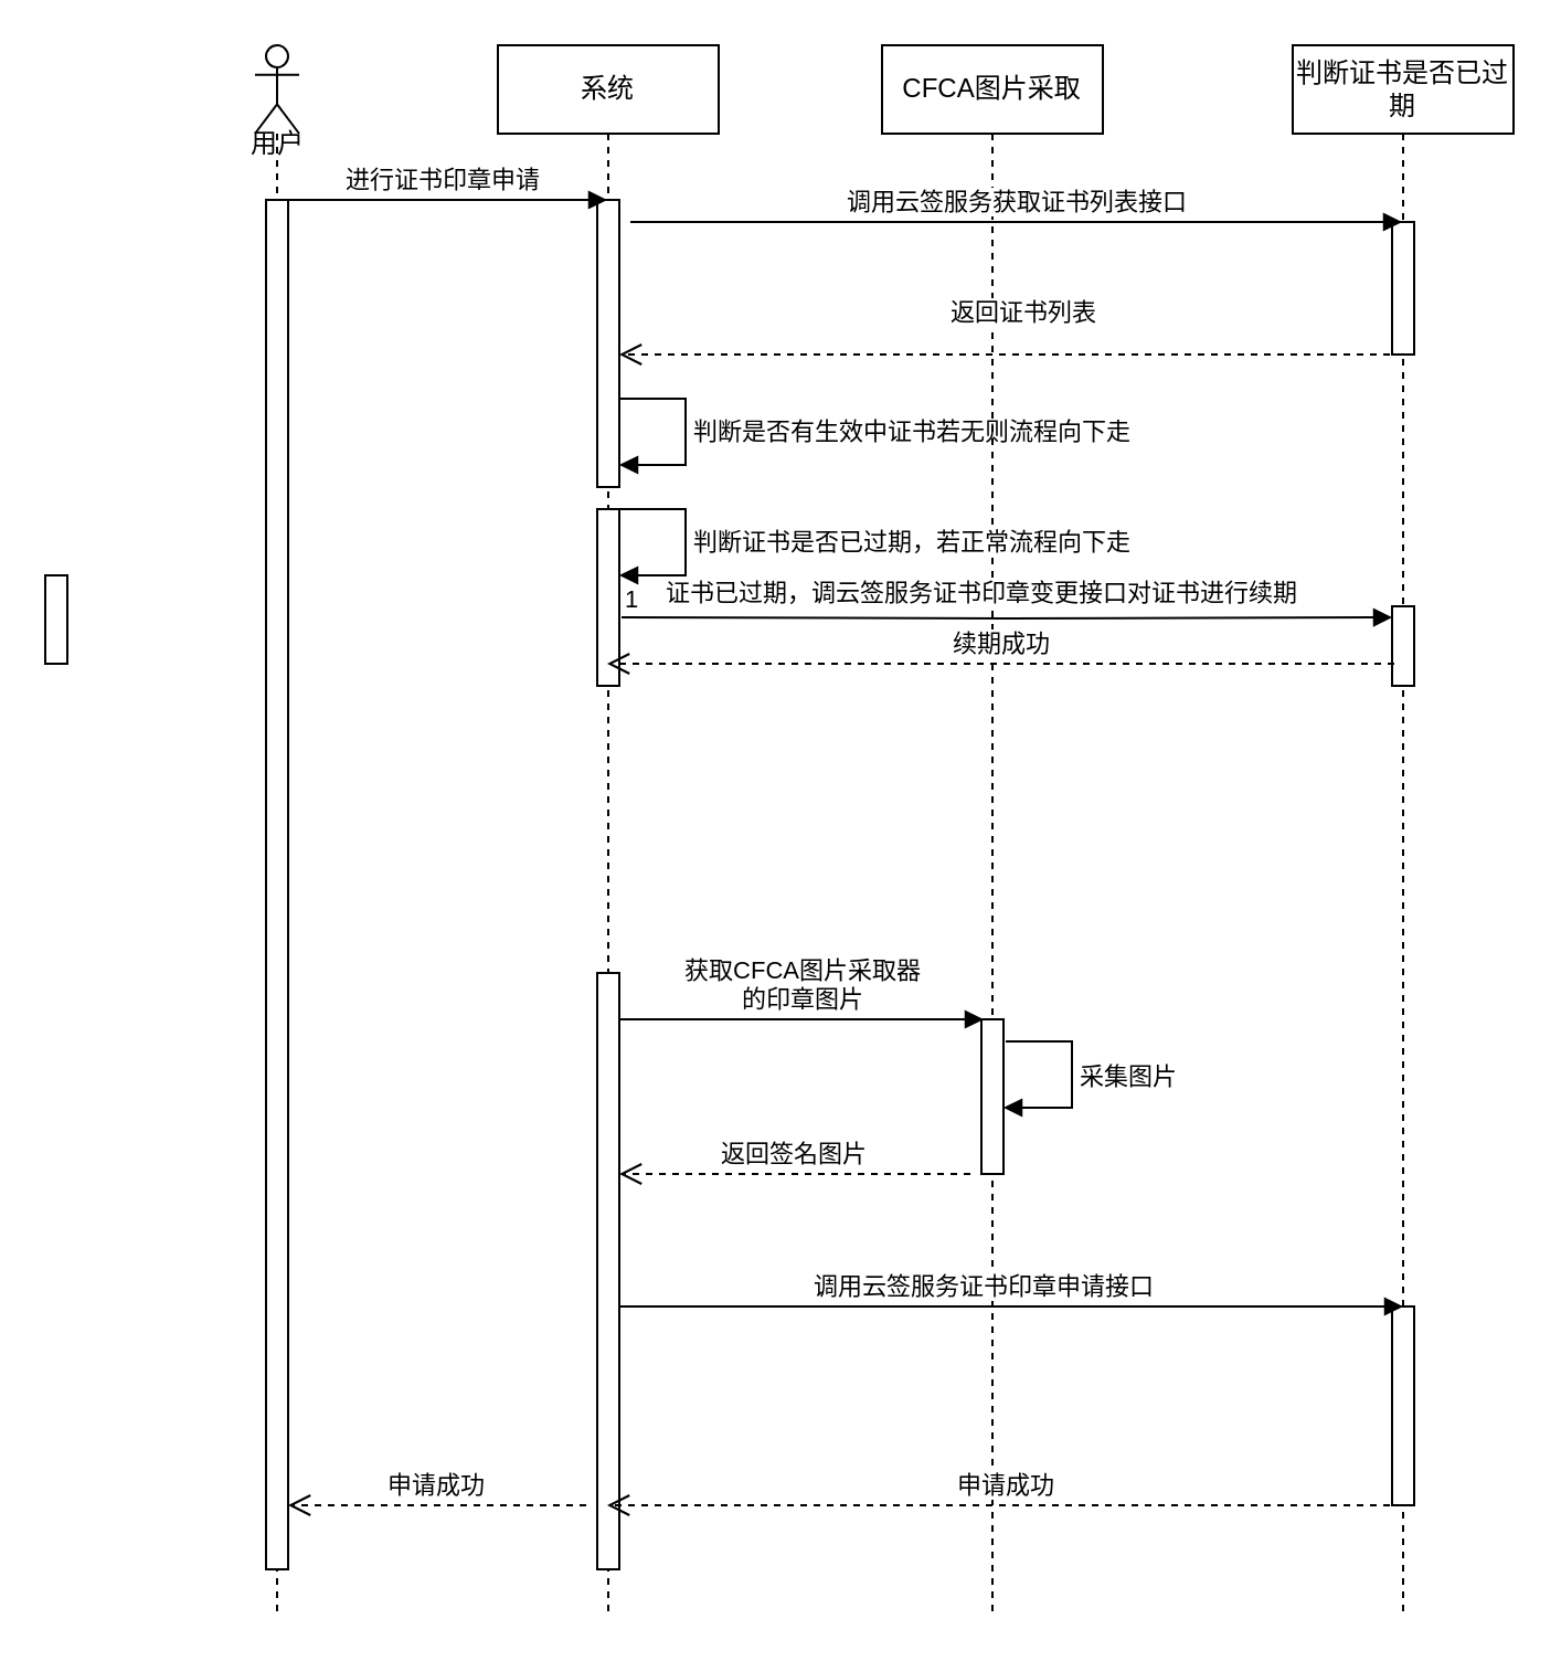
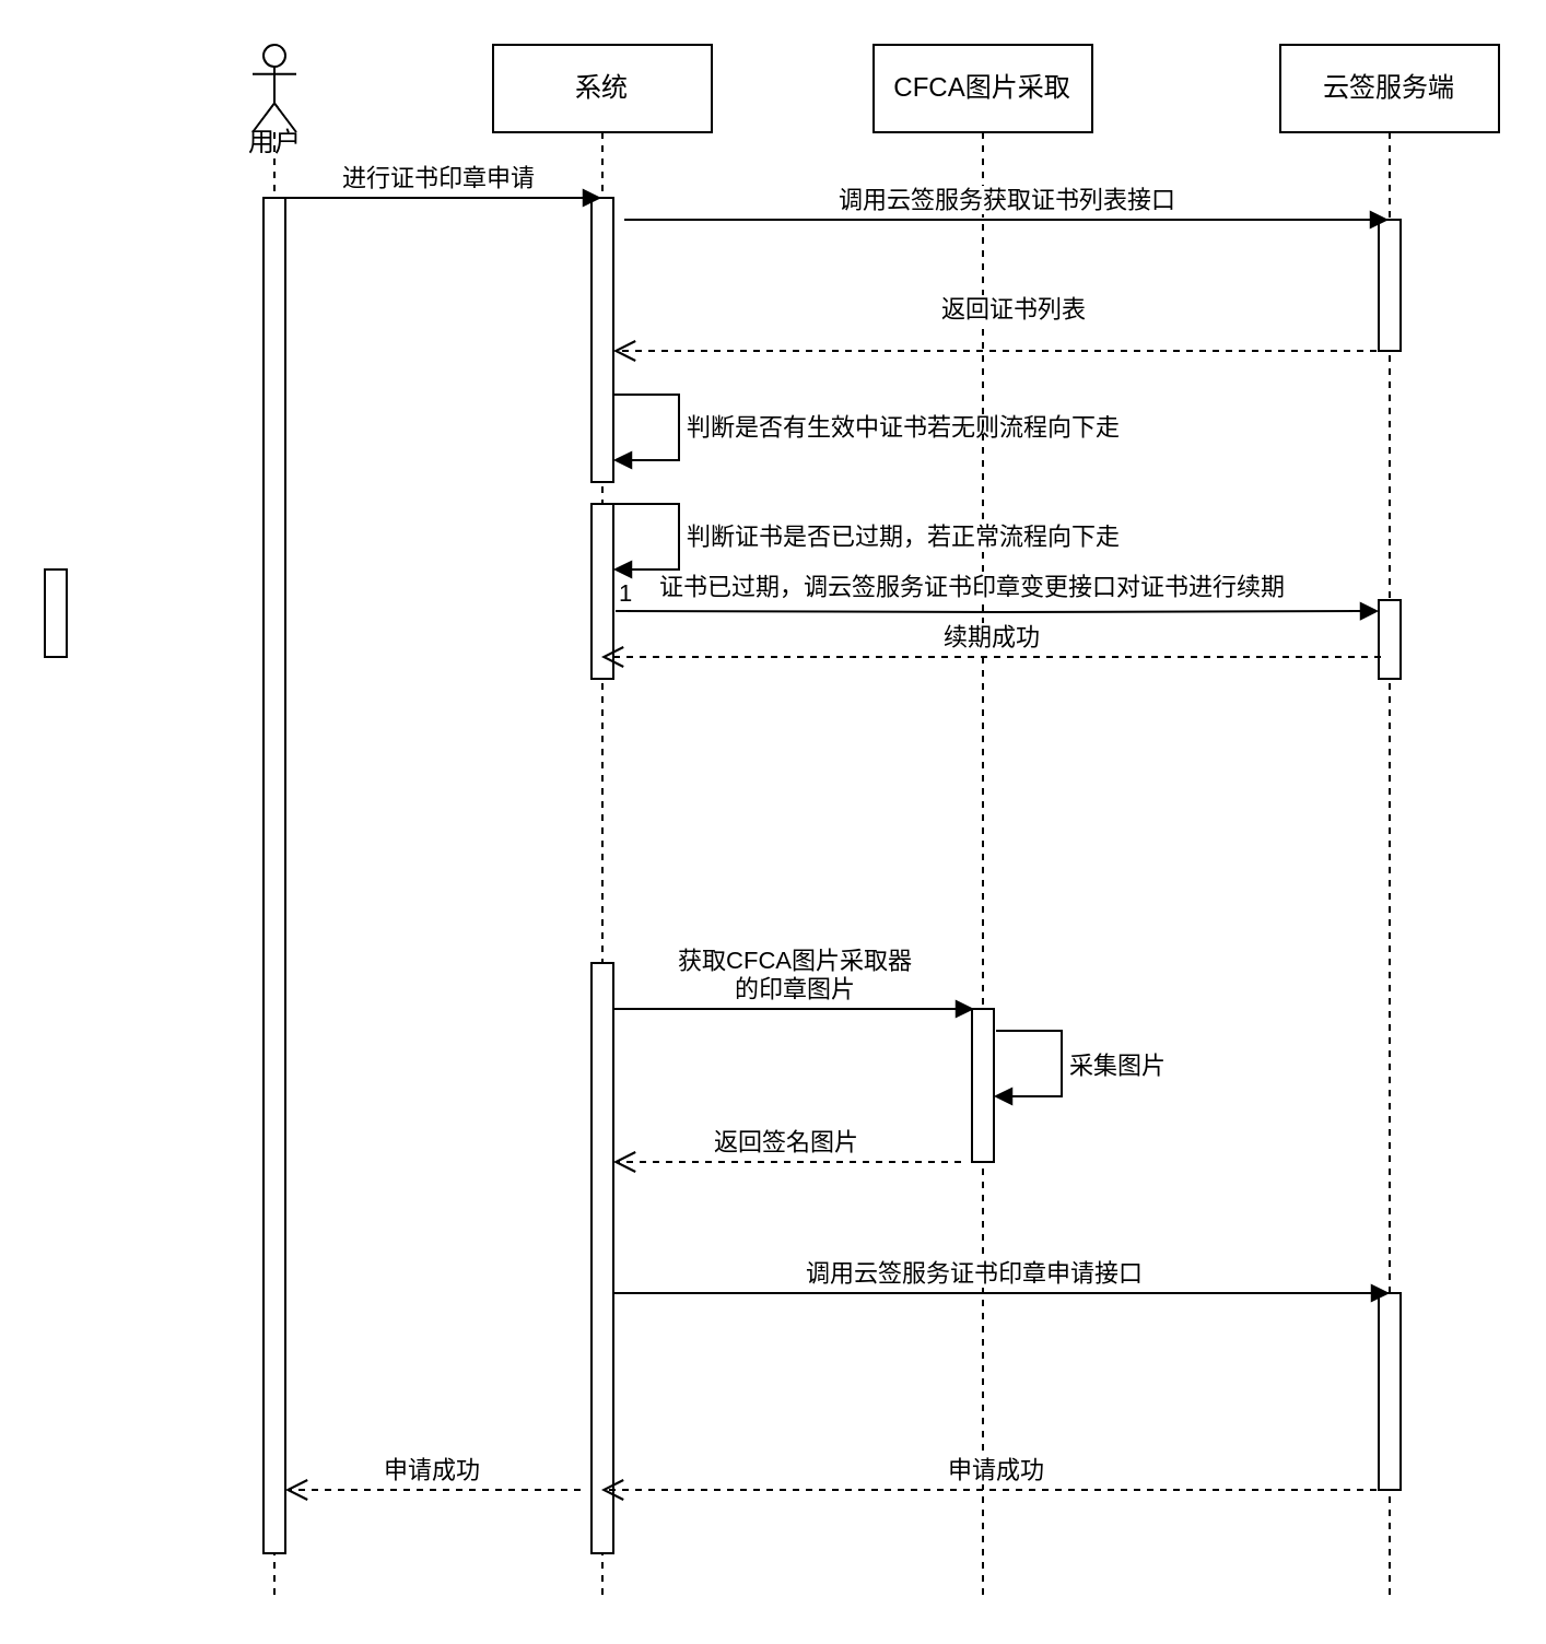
  <mxCell id="0" />
  <mxCell id="1" parent="0" />
  <mxCell id="2" value="系统" style="shape=umlLifeline;perimeter=lifelinePerimeter;whiteSpace=wrap;html=1;container=1;dropTarget=0;collapsible=0;recursiveResize=0;outlineConnect=0;portConstraint=eastwest;newEdgeStyle={&quot;edgeStyle&quot;:&quot;elbowEdgeStyle&quot;,&quot;elbow&quot;:&quot;vertical&quot;,&quot;curved&quot;:0,&quot;rounded&quot;:0};" vertex="1" parent="1"><mxGeometry x="225" y="20" width="100" height="710" as="geometry" /></mxCell>
  <mxCell id="3" value="" style="html=1;points=[];perimeter=orthogonalPerimeter;outlineConnect=0;targetShapes=umlLifeline;portConstraint=eastwest;newEdgeStyle={&quot;edgeStyle&quot;:&quot;elbowEdgeStyle&quot;,&quot;elbow&quot;:&quot;vertical&quot;,&quot;curved&quot;:0,&quot;rounded&quot;:0};" vertex="1" parent="2"><mxGeometry x="45" y="70" width="10" height="130" as="geometry" /></mxCell>
  <mxCell id="4" value="判断是否有生效中证书若无则流程向下走" style="html=1;align=left;spacingLeft=2;endArrow=block;rounded=0;edgeStyle=orthogonalEdgeStyle;curved=0;rounded=0;" edge="1" parent="2"><mxGeometry relative="1" as="geometry"><mxPoint x="55" y="160" as="sourcePoint" /><Array as="points"><mxPoint x="85" y="190" /></Array><mxPoint x="55" y="190" as="targetPoint" /></mxGeometry></mxCell>
  <mxCell id="5" value="" style="html=1;points=[[0,0,0,0,5],[0,1,0,0,-5],[1,0,0,0,5],[1,1,0,0,-5]];perimeter=orthogonalPerimeter;outlineConnect=0;targetShapes=umlLifeline;portConstraint=eastwest;newEdgeStyle={&quot;curved&quot;:0,&quot;rounded&quot;:0};" vertex="1" parent="2"><mxGeometry x="45" y="210" width="10" height="80" as="geometry" /></mxCell>
  <mxCell id="6" value="" style="html=1;points=[[0,0,0,0,5],[0,1,0,0,-5],[1,0,0,0,5],[1,1,0,0,-5]];perimeter=orthogonalPerimeter;outlineConnect=0;targetShapes=umlLifeline;portConstraint=eastwest;newEdgeStyle={&quot;curved&quot;:0,&quot;rounded&quot;:0};" vertex="1" parent="2"><mxGeometry x="45" y="420" width="10" height="270" as="geometry" /></mxCell>
  <mxCell id="7" value="CFCA图片采取" style="shape=umlLifeline;perimeter=lifelinePerimeter;whiteSpace=wrap;html=1;container=1;dropTarget=0;collapsible=0;recursiveResize=0;outlineConnect=0;portConstraint=eastwest;newEdgeStyle={&quot;edgeStyle&quot;:&quot;elbowEdgeStyle&quot;,&quot;elbow&quot;:&quot;vertical&quot;,&quot;curved&quot;:0,&quot;rounded&quot;:0};" vertex="1" parent="1"><mxGeometry x="399" y="20" width="100" height="710" as="geometry" /></mxCell>
  <mxCell id="8" value="" style="html=1;points=[];perimeter=orthogonalPerimeter;outlineConnect=0;targetShapes=umlLifeline;portConstraint=eastwest;newEdgeStyle={&quot;edgeStyle&quot;:&quot;elbowEdgeStyle&quot;,&quot;elbow&quot;:&quot;vertical&quot;,&quot;curved&quot;:0,&quot;rounded&quot;:0};" vertex="1" parent="7"><mxGeometry x="45" y="441" width="10" height="70" as="geometry" /></mxCell>
  <mxCell id="9" value="采集图片" style="html=1;align=left;spacingLeft=2;endArrow=block;rounded=0;edgeStyle=orthogonalEdgeStyle;curved=0;rounded=0;" edge="1" parent="7" target="8"><mxGeometry x="0.011" relative="1" as="geometry"><mxPoint x="56" y="451" as="sourcePoint" /><Array as="points"><mxPoint x="86" y="451" /><mxPoint x="86" y="481" /></Array><mxPoint as="offset" /></mxGeometry></mxCell>
- <mxCell id="10" value="判断证书是否已过期" style="shape=umlLifeline;perimeter=lifelinePerimeter;whiteSpace=wrap;html=1;container=1;dropTarget=0;collapsible=0;recursiveResize=0;outlineConnect=0;portConstraint=eastwest;newEdgeStyle={&quot;edgeStyle&quot;:&quot;elbowEdgeStyle&quot;,&quot;elbow&quot;:&quot;vertical&quot;,&quot;curved&quot;:0,&quot;rounded&quot;:0};" vertex="1" parent="1"><mxGeometry x="585" y="20" width="100" height="710" as="geometry" /></mxCell>
+ <mxCell id="10" value="云签服务端" style="shape=umlLifeline;perimeter=lifelinePerimeter;whiteSpace=wrap;html=1;container=1;dropTarget=0;collapsible=0;recursiveResize=0;outlineConnect=0;portConstraint=eastwest;newEdgeStyle={&quot;edgeStyle&quot;:&quot;elbowEdgeStyle&quot;,&quot;elbow&quot;:&quot;vertical&quot;,&quot;curved&quot;:0,&quot;rounded&quot;:0};" vertex="1" parent="1"><mxGeometry x="585" y="20" width="100" height="710" as="geometry" /></mxCell>
  <mxCell id="11" value="" style="html=1;points=[];perimeter=orthogonalPerimeter;outlineConnect=0;targetShapes=umlLifeline;portConstraint=eastwest;newEdgeStyle={&quot;edgeStyle&quot;:&quot;elbowEdgeStyle&quot;,&quot;elbow&quot;:&quot;vertical&quot;,&quot;curved&quot;:0,&quot;rounded&quot;:0};" vertex="1" parent="10"><mxGeometry x="45" y="571" width="10" height="90" as="geometry" /></mxCell>
  <mxCell id="12" value="" style="html=1;points=[];perimeter=orthogonalPerimeter;outlineConnect=0;targetShapes=umlLifeline;portConstraint=eastwest;newEdgeStyle={&quot;edgeStyle&quot;:&quot;elbowEdgeStyle&quot;,&quot;elbow&quot;:&quot;vertical&quot;,&quot;curved&quot;:0,&quot;rounded&quot;:0};" vertex="1" parent="10"><mxGeometry x="45" y="80" width="10" height="60" as="geometry" /></mxCell>
  <mxCell id="13" value="" style="html=1;points=[[0,0,0,0,5],[0,1,0,0,-5],[1,0,0,0,5],[1,1,0,0,-5]];perimeter=orthogonalPerimeter;outlineConnect=0;targetShapes=umlLifeline;portConstraint=eastwest;newEdgeStyle={&quot;curved&quot;:0,&quot;rounded&quot;:0};" vertex="1" parent="10"><mxGeometry x="45" y="254" width="10" height="36" as="geometry" /></mxCell>
  <mxCell id="14" value="" style="shape=umlLifeline;perimeter=lifelinePerimeter;whiteSpace=wrap;html=1;container=1;dropTarget=0;collapsible=0;recursiveResize=0;outlineConnect=0;portConstraint=eastwest;newEdgeStyle={&quot;edgeStyle&quot;:&quot;elbowEdgeStyle&quot;,&quot;elbow&quot;:&quot;vertical&quot;,&quot;curved&quot;:0,&quot;rounded&quot;:0};participant=umlActor;" vertex="1" parent="1"><mxGeometry x="115" y="20" width="20" height="710" as="geometry" /></mxCell>
  <mxCell id="15" value="" style="html=1;points=[];perimeter=orthogonalPerimeter;outlineConnect=0;targetShapes=umlLifeline;portConstraint=eastwest;newEdgeStyle={&quot;edgeStyle&quot;:&quot;elbowEdgeStyle&quot;,&quot;elbow&quot;:&quot;vertical&quot;,&quot;curved&quot;:0,&quot;rounded&quot;:0};" vertex="1" parent="14"><mxGeometry x="5" y="70" width="10" height="620" as="geometry" /></mxCell>
  <mxCell id="16" value="进行证书印章申请" style="html=1;verticalAlign=bottom;endArrow=block;edgeStyle=elbowEdgeStyle;elbow=vertical;curved=0;rounded=0;" edge="1" parent="1" target="2"><mxGeometry width="80" relative="1" as="geometry"><mxPoint x="125" y="90" as="sourcePoint" /><mxPoint x="205" y="90" as="targetPoint" /></mxGeometry></mxCell>
  <mxCell id="17" value="申请成功" style="html=1;verticalAlign=bottom;endArrow=open;dashed=1;endSize=8;edgeStyle=elbowEdgeStyle;elbow=vertical;curved=0;rounded=0;" edge="1" parent="1"><mxGeometry relative="1" as="geometry"><mxPoint x="265" y="681" as="sourcePoint" /><mxPoint x="130" y="681" as="targetPoint" /></mxGeometry></mxCell>
  <mxCell id="18" value="用户" style="text;html=1;align=center;verticalAlign=middle;resizable=0;points=[];autosize=1;strokeColor=none;fillColor=none;" vertex="1" parent="1"><mxGeometry x="100" y="50" width="50" height="30" as="geometry" /></mxCell>
  <mxCell id="19" value="申请成功" style="html=1;verticalAlign=bottom;endArrow=open;dashed=1;endSize=8;edgeStyle=elbowEdgeStyle;elbow=vertical;curved=0;rounded=0;" edge="1" parent="1"><mxGeometry relative="1" as="geometry"><mxPoint x="635" y="681" as="sourcePoint" /><mxPoint x="274.5" y="681" as="targetPoint" /></mxGeometry></mxCell>
  <mxCell id="20" value="调用云签服务获取证书列表接口" style="html=1;verticalAlign=bottom;endArrow=block;edgeStyle=elbowEdgeStyle;elbow=vertical;curved=0;rounded=0;" edge="1" parent="1" target="10"><mxGeometry width="80" relative="1" as="geometry"><mxPoint x="285" y="100" as="sourcePoint" /><mxPoint x="365" y="100" as="targetPoint" /></mxGeometry></mxCell>
  <mxCell id="21" value="返回证书列表" style="html=1;verticalAlign=bottom;endArrow=open;dashed=1;endSize=8;edgeStyle=elbowEdgeStyle;elbow=vertical;curved=0;rounded=0;" edge="1" parent="1" target="3"><mxGeometry x="-0.029" y="-10" relative="1" as="geometry"><mxPoint x="635" y="160" as="sourcePoint" /><mxPoint x="285" y="160" as="targetPoint" /><Array as="points"><mxPoint x="465" y="160" /></Array><mxPoint as="offset" /></mxGeometry></mxCell>
  <mxCell id="22" value="返回签名图片" style="html=1;verticalAlign=bottom;endArrow=open;dashed=1;endSize=8;edgeStyle=elbowEdgeStyle;elbow=vertical;curved=0;rounded=0;" edge="1" parent="1"><mxGeometry relative="1" as="geometry"><mxPoint x="439" y="531" as="sourcePoint" /><mxPoint x="280" y="531" as="targetPoint" /></mxGeometry></mxCell>
  <mxCell id="23" value="获取CFCA图片采取器&lt;br&gt;的印章图片" style="html=1;verticalAlign=bottom;endArrow=block;edgeStyle=elbowEdgeStyle;elbow=vertical;curved=0;rounded=0;" edge="1" parent="1"><mxGeometry x="0.006" width="80" relative="1" as="geometry"><mxPoint x="280" y="461" as="sourcePoint" /><mxPoint x="445" y="461" as="targetPoint" /><mxPoint as="offset" /></mxGeometry></mxCell>
  <mxCell id="24" value="调用云签服务证书印章申请接口" style="html=1;verticalAlign=bottom;endArrow=block;edgeStyle=elbowEdgeStyle;elbow=vertical;curved=0;rounded=0;" edge="1" parent="1"><mxGeometry x="-0.07" width="80" relative="1" as="geometry"><mxPoint x="280" y="591" as="sourcePoint" /><mxPoint x="635" y="591" as="targetPoint" /><mxPoint as="offset" /></mxGeometry></mxCell>
  <mxCell id="25" value="" style="html=1;points=[[0,0,0,0,5],[0,1,0,0,-5],[1,0,0,0,5],[1,1,0,0,-5]];perimeter=orthogonalPerimeter;outlineConnect=0;targetShapes=umlLifeline;portConstraint=eastwest;newEdgeStyle={&quot;curved&quot;:0,&quot;rounded&quot;:0};" vertex="1" parent="1"><mxGeometry x="20" y="260" width="10" height="40" as="geometry" /></mxCell>
  <mxCell id="26" value="判断证书是否已过期，若正常流程向下走" style="html=1;align=left;spacingLeft=2;endArrow=block;rounded=0;edgeStyle=orthogonalEdgeStyle;curved=0;rounded=0;" edge="1" parent="1"><mxGeometry relative="1" as="geometry"><mxPoint x="280" y="230" as="sourcePoint" /><Array as="points"><mxPoint x="310" y="260" /></Array><mxPoint x="280" y="260" as="targetPoint" /><mxPoint as="offset" /></mxGeometry></mxCell>
  <mxCell id="27" value="" style="endArrow=block;endFill=1;html=1;edgeStyle=orthogonalEdgeStyle;align=left;verticalAlign=top;rounded=0;entryX=0;entryY=0;entryDx=0;entryDy=5;entryPerimeter=0;" edge="1" parent="1" target="13"><mxGeometry x="-1" relative="1" as="geometry"><mxPoint x="281" y="279" as="sourcePoint" /><mxPoint x="595" y="279" as="targetPoint" /></mxGeometry></mxCell>
  <mxCell id="28" value="1" style="edgeLabel;resizable=0;html=1;align=left;verticalAlign=bottom;" connectable="0" vertex="1" parent="27"><mxGeometry x="-1" relative="1" as="geometry" /></mxCell>
  <mxCell id="29" value="证书已过期，调云签服务证书印章变更接口对证书进行续期" style="edgeLabel;html=1;align=center;verticalAlign=middle;resizable=0;points=[];" vertex="1" connectable="0" parent="27"><mxGeometry x="-0.938" y="6" relative="1" as="geometry"><mxPoint x="151" y="-6" as="offset" /></mxGeometry></mxCell>
  <mxCell id="30" value="续期成功" style="html=1;verticalAlign=bottom;endArrow=open;dashed=1;endSize=8;curved=0;rounded=0;" edge="1" parent="1" target="2"><mxGeometry relative="1" as="geometry"><mxPoint x="631" y="300" as="sourcePoint" /><mxPoint x="551" y="300" as="targetPoint" /></mxGeometry></mxCell>
